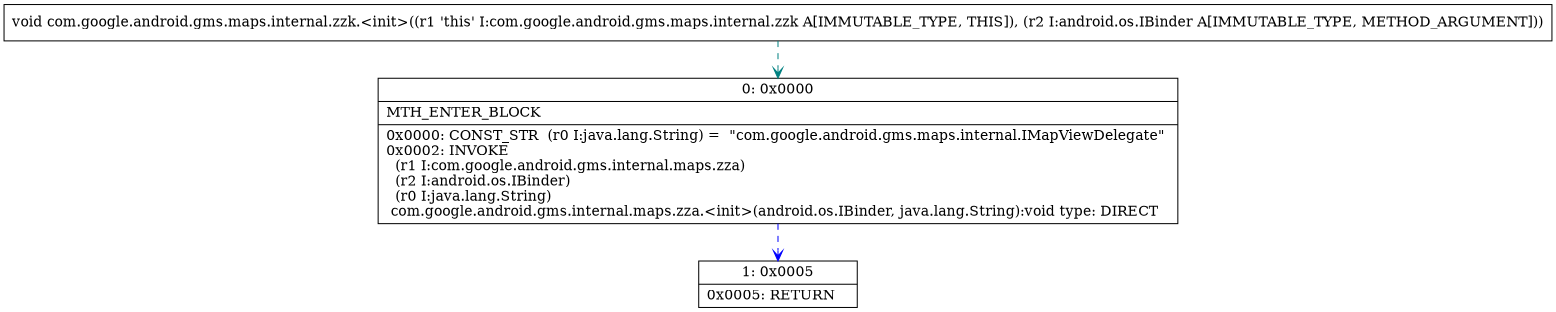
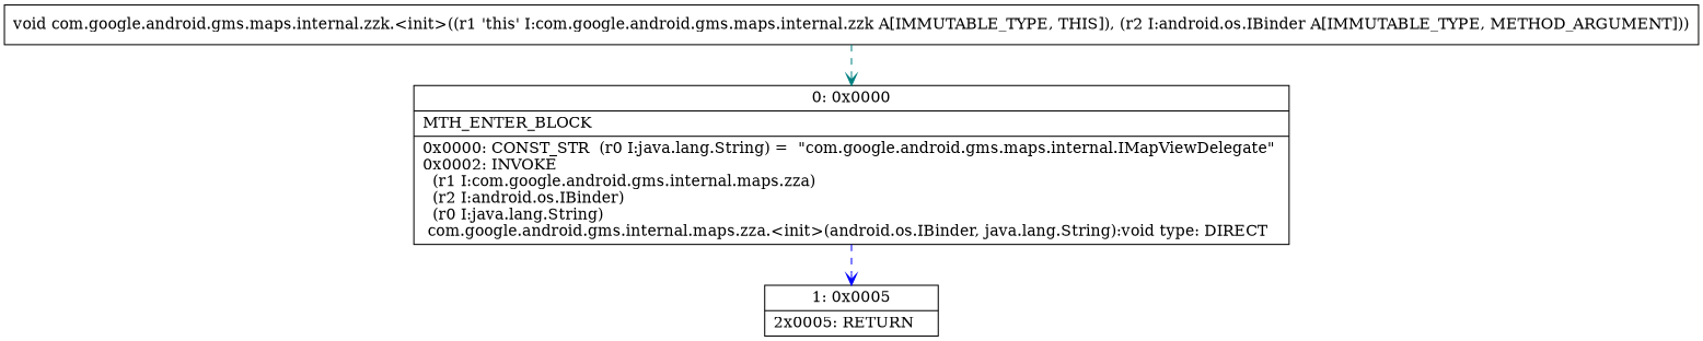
  digraph {
    node [shape=record]
    edge [style=dashed arrowhead=vee]
    n1 [label="{0\:\ 0x0000|MTH_ENTER_BLOCK\l|0x0000: CONST_STR  (r0 I:java.lang.String) =  \"com.google.android.gms.maps.internal.IMapViewDelegate\" \l0x0002: INVOKE  \l  (r1 I:com.google.android.gms.internal.maps.zza)\l  (r2 I:android.os.IBinder)\l  (r0 I:java.lang.String)\l com.google.android.gms.internal.maps.zza.\<init\>(android.os.IBinder, java.lang.String):void type: DIRECT \l}"]
-   n2 [label="{1\:\ 0x0005|0x0005: RETURN   \l}"]
+   n2 [label="{1\:\ 0x0005|2x0005: RETURN   \l}"]
    n3 [label="{void com.google.android.gms.maps.internal.zzk.\<init\>((r1 'this' I:com.google.android.gms.maps.internal.zzk A[IMMUTABLE_TYPE, THIS]), (r2 I:android.os.IBinder A[IMMUTABLE_TYPE, METHOD_ARGUMENT])) }"]
    n1 -> n2 [color=blue]
    n3 -> n1 [color=teal]
  }
